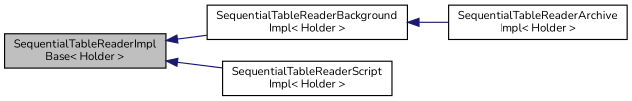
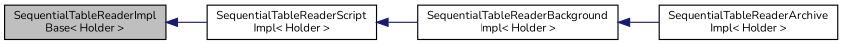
  digraph {
    fontname=Nunito
    rankdir=LR
    node [color=black fillcolor=white fontname=Nunito fontsize=10 shape=record style=filled]
    edge [color=midnightblue dir=back fontname=Nunito fontsize=10 labelfontname=Helvetica labelfontsize=10 style=solid]
    n1 [fillcolor=grey75 fontcolor=black height=0.2 label="SequentialTableReaderImpl\lBase\< Holder \>" width=0.4]
    n2 [height=0.2 label="SequentialTableReaderBackground\lImpl\< Holder \>" width=0.4]
    n3 [height=0.2 label="SequentialTableReaderScript\lImpl\< Holder \>" width=0.4]
    n4 [height=0.2 label="SequentialTableReaderArchive\lImpl\< Holder \>" width=0.4]
-   n1 -> n2
+   n3 -> n2
    n1 -> n3
    n2 -> n4
  }
